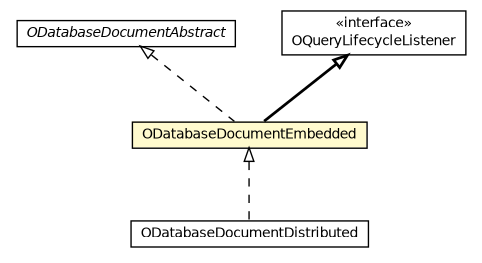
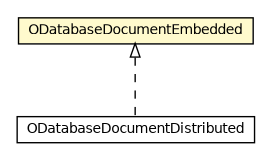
  digraph {
    fontname="DejaVu Sans"
    nodesep=0.25
    ranksep=0.5
    node [fontcolor=black fontname="DejaVu Sans" fontsize=10.0 shape=plaintext]
    edge [arrowtail=empty dir=back fontname="DejaVu Sans" fontsize=10 headport=p labelfontname=Helvetica labelfontsize=10 style=dashed tailport=p]
-   n1 [label=<<table title="com.orientechnologies.orient.core.db.document.ODatabaseDocumentAbstract" border="0" cellborder="1" cellspacing="0" cellpadding="2" port="p" href="./ODatabaseDocumentAbstract.html"> 		<tr><td><table border="0" cellspacing="0" cellpadding="1"> <tr><td align="center" balign="center"><font face="Helvetica-Oblique"> ODatabaseDocumentAbstract </font></td></tr> 		</table></td></tr> 		</table>>]
    n2 [label=<<table title="com.orientechnologies.orient.core.db.document.ODatabaseDocumentEmbedded" border="0" cellborder="1" cellspacing="0" cellpadding="2" port="p" bgcolor="lemonChiffon" href="./ODatabaseDocumentEmbedded.html"> 		<tr><td><table border="0" cellspacing="0" cellpadding="1"> <tr><td align="center" balign="center"> ODatabaseDocumentEmbedded </td></tr> 		</table></td></tr> 		</table>>]
    n3 [label=<<table title="com.orientechnologies.orient.server.distributed.impl.ODatabaseDocumentDistributed" border="0" cellborder="1" cellspacing="0" cellpadding="2" port="p" href="../../../server/distributed/impl/ODatabaseDocumentDistributed.html"> 		<tr><td><table border="0" cellspacing="0" cellpadding="1"> <tr><td align="center" balign="center"> ODatabaseDocumentDistributed </td></tr> 		</table></td></tr> 		</table>>]
-   n4 [label=<<table title="com.orientechnologies.orient.core.db.document.OQueryLifecycleListener" border="0" cellborder="1" cellspacing="0" cellpadding="2" port="p" href="./OQueryLifecycleListener.html"> 		<tr><td><table border="0" cellspacing="0" cellpadding="1"> <tr><td align="center" balign="center"> &#171;interface&#187; </td></tr> <tr><td align="center" balign="center"> OQueryLifecycleListener </td></tr> 		</table></td></tr> 		</table>>]
-   n1 -> n2
    n2 -> n3
-   n4 -> n2 [style=bold]
  }
